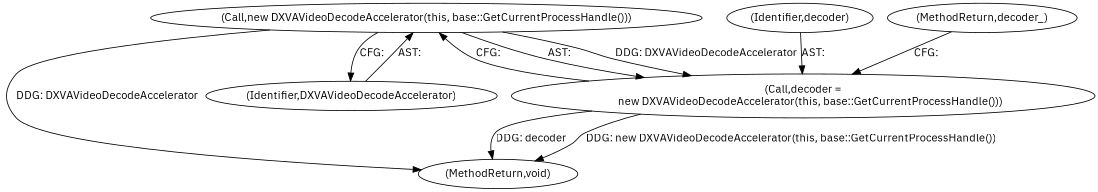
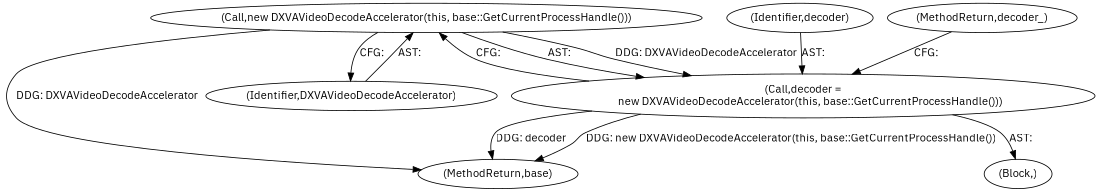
  digraph {
    fontname="IBM Plex Sans"
    node [fontname="IBM Plex Sans"]
    edge [fontname="IBM Plex Sans"]
    n1 [label="(Call,new DXVAVideoDecodeAccelerator(this, base::GetCurrentProcessHandle()))"]
    n2 [label="(Call,decoder =\n      new DXVAVideoDecodeAccelerator(this, base::GetCurrentProcessHandle()))"]
-   n3 [label="(MethodReturn,void)"]
+   n3 [label="(MethodReturn,base)"]
    n4 [label="(Identifier,DXVAVideoDecodeAccelerator)"]
+   n5 [label="(Block,)"]
    n6 [label="(Identifier,decoder)"]
    n7 [label="(MethodReturn,decoder_)"]
    n1 -> n2 [label="AST: "]
    n1 -> n2 [label="DDG: DXVAVideoDecodeAccelerator"]
    n1 -> n3 [label="DDG: DXVAVideoDecodeAccelerator"]
    n1 -> n4 [label="CFG: "]
    n2 -> n1 [label="CFG: "]
    n2 -> n3 [label="DDG: new DXVAVideoDecodeAccelerator(this, base::GetCurrentProcessHandle())"]
    n2 -> n3 [label="DDG: decoder"]
+   n2 -> n5 [label="AST: "]
    n4 -> n1 [label="AST: "]
    n6 -> n2 [label="AST: "]
    n7 -> n2 [label="CFG: "]
  }
